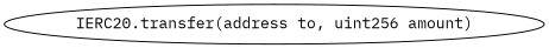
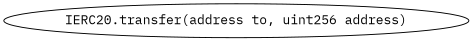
  digraph {
    fontname="IBM Plex Mono"
-   "IERC20.transfer(address to, uint256 amount)" [height=0.5 width=5.1561 fontname="IBM Plex Mono"]
+   "IERC20.transfer(address to, uint256 amount)" [height=0.5 width=5.1561 fontname="IBM Plex Mono" label="IERC20.transfer(address to, uint256 address)"]
  }
